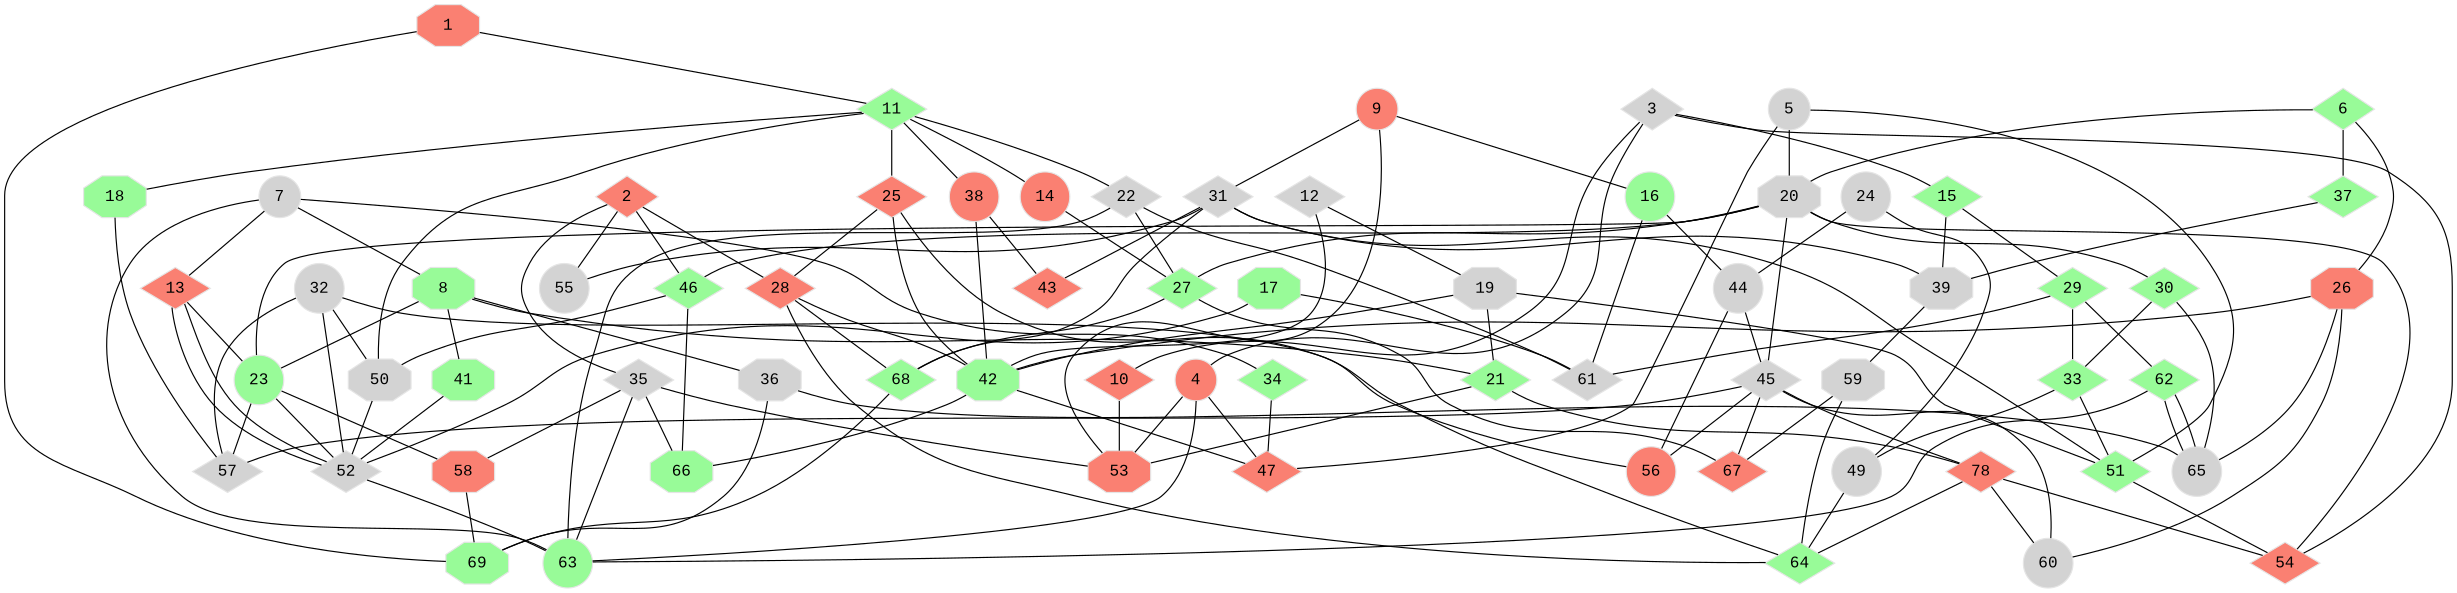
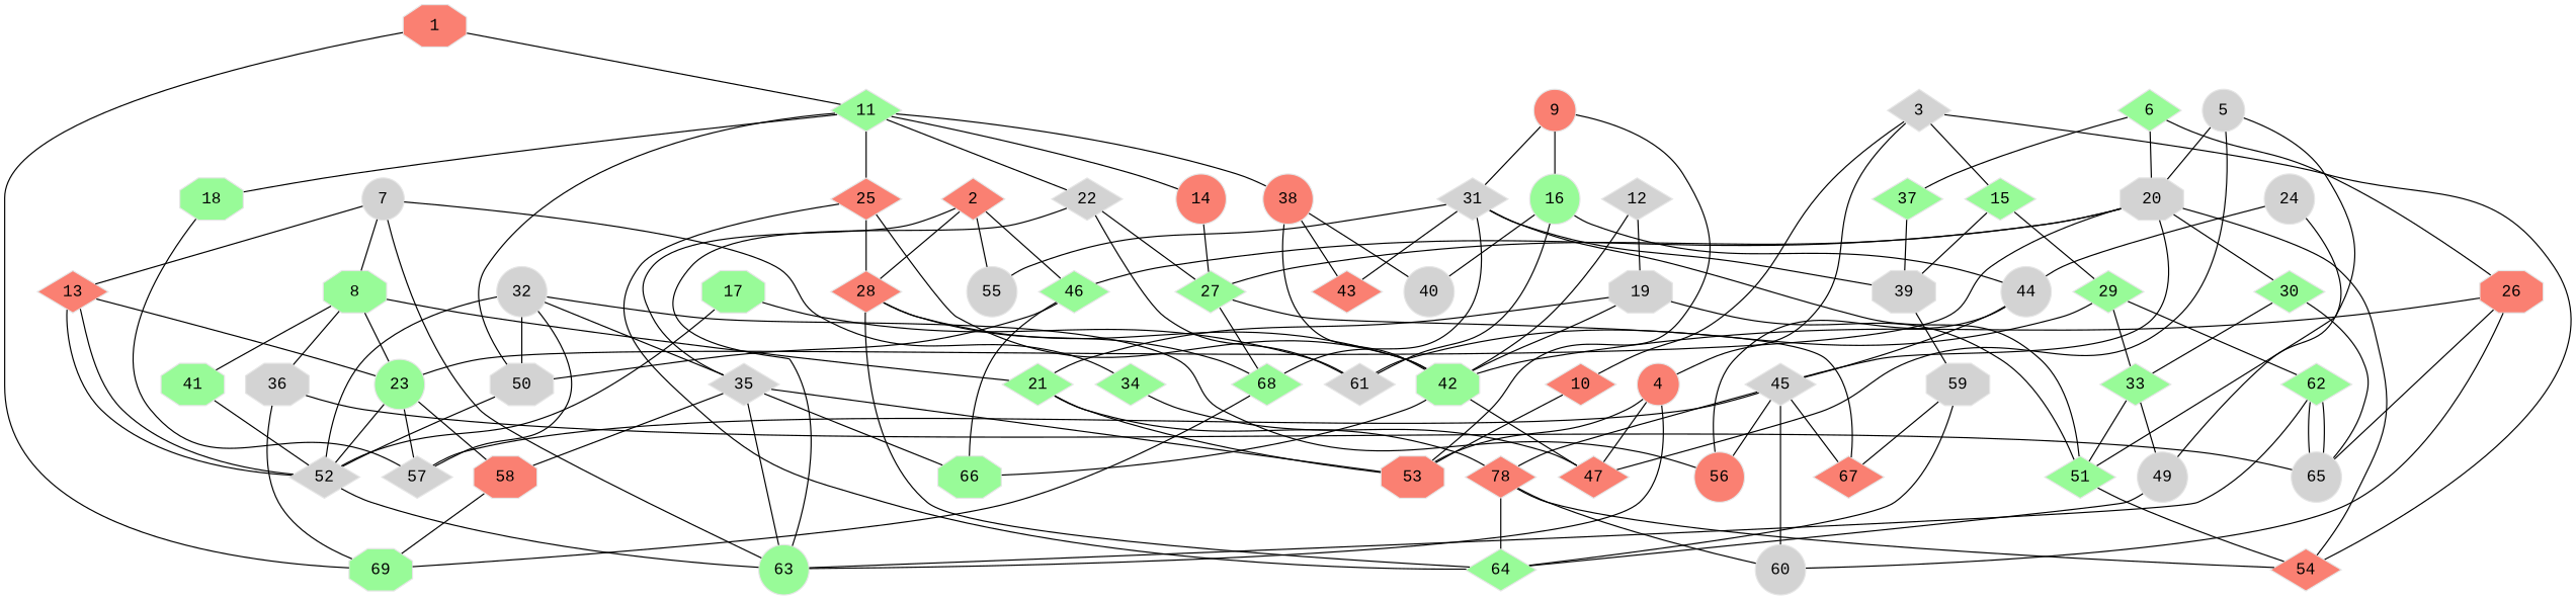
  graph {
    fontname="Liberation Mono"
    node [color=gray90 fillcolor=palegreen fontname="Liberation Mono" shape=diamond style=filled]
    edge [fontname="Liberation Mono"]
    1 [fillcolor=salmon shape=octagon]
    11
    69 [shape=octagon]
    14 [fillcolor=salmon shape=circle]
    18 [shape=octagon]
    22 [fillcolor=lightgrey]
    25 [fillcolor=salmon]
    38 [fillcolor=salmon shape=circle]
    50 [fillcolor=lightgrey shape=octagon]
    2 [fillcolor=salmon]
    28 [fillcolor=salmon]
    35 [fillcolor=lightgrey]
    46
    55 [fillcolor=lightgrey shape=circle]
    42 [shape=octagon]
    64
    68
    53 [fillcolor=salmon shape=octagon]
    63 [shape=circle]
    58 [fillcolor=salmon shape=octagon]
    66 [shape=octagon]
    3 [fillcolor=lightgrey]
    4 [fillcolor=salmon shape=circle]
    10 [fillcolor=salmon]
    15
    54 [fillcolor=salmon]
    47 [fillcolor=salmon]
    29
    39 [fillcolor=lightgrey shape=octagon]
    5 [fillcolor=lightgrey shape=circle]
    20 [fillcolor=lightgrey shape=octagon]
    51
    23 [shape=circle]
    27
    30
    45 [fillcolor=lightgrey]
    6
    26 [fillcolor=salmon shape=octagon]
    37
    60 [fillcolor=lightgrey shape=circle]
    65 [fillcolor=lightgrey shape=circle]
    7 [fillcolor=lightgrey shape=circle]
    8 [shape=octagon]
    13 [fillcolor=salmon]
    34
    21
    36 [fillcolor=lightgrey shape=octagon]
    41 [shape=octagon]
    52 [fillcolor=lightgrey]
    n50 [fillcolor=salmon label=78]
    57 [fillcolor=lightgrey]
    9 [fillcolor=salmon shape=circle]
    16 [shape=circle]
    31 [fillcolor=lightgrey]
+   40 [fillcolor=lightgrey shape=circle]
    44 [fillcolor=lightgrey shape=circle]
    61 [fillcolor=lightgrey]
    43 [fillcolor=salmon]
    12 [fillcolor=lightgrey]
    19 [fillcolor=lightgrey shape=octagon]
    67 [fillcolor=salmon]
    33
    62
    59 [fillcolor=lightgrey shape=octagon]
    56 [fillcolor=salmon shape=circle]
    17 [shape=octagon]
    24 [fillcolor=lightgrey shape=circle]
    49 [fillcolor=lightgrey shape=circle]
    32 [fillcolor=lightgrey shape=circle]
    1 -- 11
    1 -- 69
    11 -- 14
    11 -- 18
    11 -- 22
    11 -- 25
    11 -- 38
    11 -- 50
    14 -- 27
    18 -- 57
    22 -- 63
    22 -- 27
    22 -- 61
    25 -- 28
    25 -- 42
    25 -- 64
    38 -- 42
+   38 -- 40
    38 -- 43
    50 -- 52
    2 -- 28
    2 -- 35
    2 -- 46
    2 -- 55
    28 -- 42
    28 -- 64
    28 -- 68
    35 -- 53
    35 -- 63
    35 -- 58
    35 -- 66
    46 -- 50
    46 -- 66
    42 -- 66
    42 -- 47
    68 -- 69
    58 -- 69
    3 -- 4
    3 -- 10
    3 -- 15
    3 -- 54
    4 -- 53
    4 -- 63
    4 -- 47
    10 -- 53
    15 -- 29
    15 -- 39
    29 -- 61
    29 -- 33
    29 -- 62
    39 -- 59
    5 -- 47
    5 -- 20
    5 -- 51
    20 -- 46
    20 -- 54
    20 -- 23
    20 -- 27
    20 -- 30
    20 -- 45
    51 -- 54
    23 -- 58
    23 -- 52
    23 -- 57
    27 -- 68
    27 -- 67
    30 -- 65
    30 -- 33
    45 -- 60
    45 -- n50
    45 -- 57
    45 -- 67
    45 -- 56
    6 -- 20
    6 -- 26
    6 -- 37
    26 -- 42
    26 -- 60
    26 -- 65
    37 -- 39
    7 -- 63
    7 -- 8
    7 -- 13
    7 -- 34
    8 -- 23
    8 -- 21
    8 -- 36
    8 -- 41
    13 -- 23
    13 -- 52
    13 -- 52
    34 -- 47
    21 -- 53
    21 -- n50
    36 -- 69
    36 -- 65
    41 -- 52
    52 -- 63
    n50 -- 64
    n50 -- 54
    n50 -- 60
    9 -- 53
    9 -- 16
    9 -- 31
+   16 -- 40
    16 -- 44
    16 -- 61
    31 -- 55
    31 -- 68
    31 -- 39
    31 -- 51
    31 -- 43
    44 -- 45
    44 -- 56
    12 -- 42
    12 -- 19
    19 -- 42
    19 -- 51
    19 -- 21
    33 -- 51
    33 -- 49
    62 -- 63
    62 -- 65
    62 -- 65
    59 -- 64
    59 -- 67
    17 -- 52
    17 -- 61
    24 -- 44
    24 -- 49
    49 -- 64
    32 -- 50
+   32 -- 35
    32 -- 52
    32 -- 57
    32 -- 56
  }
